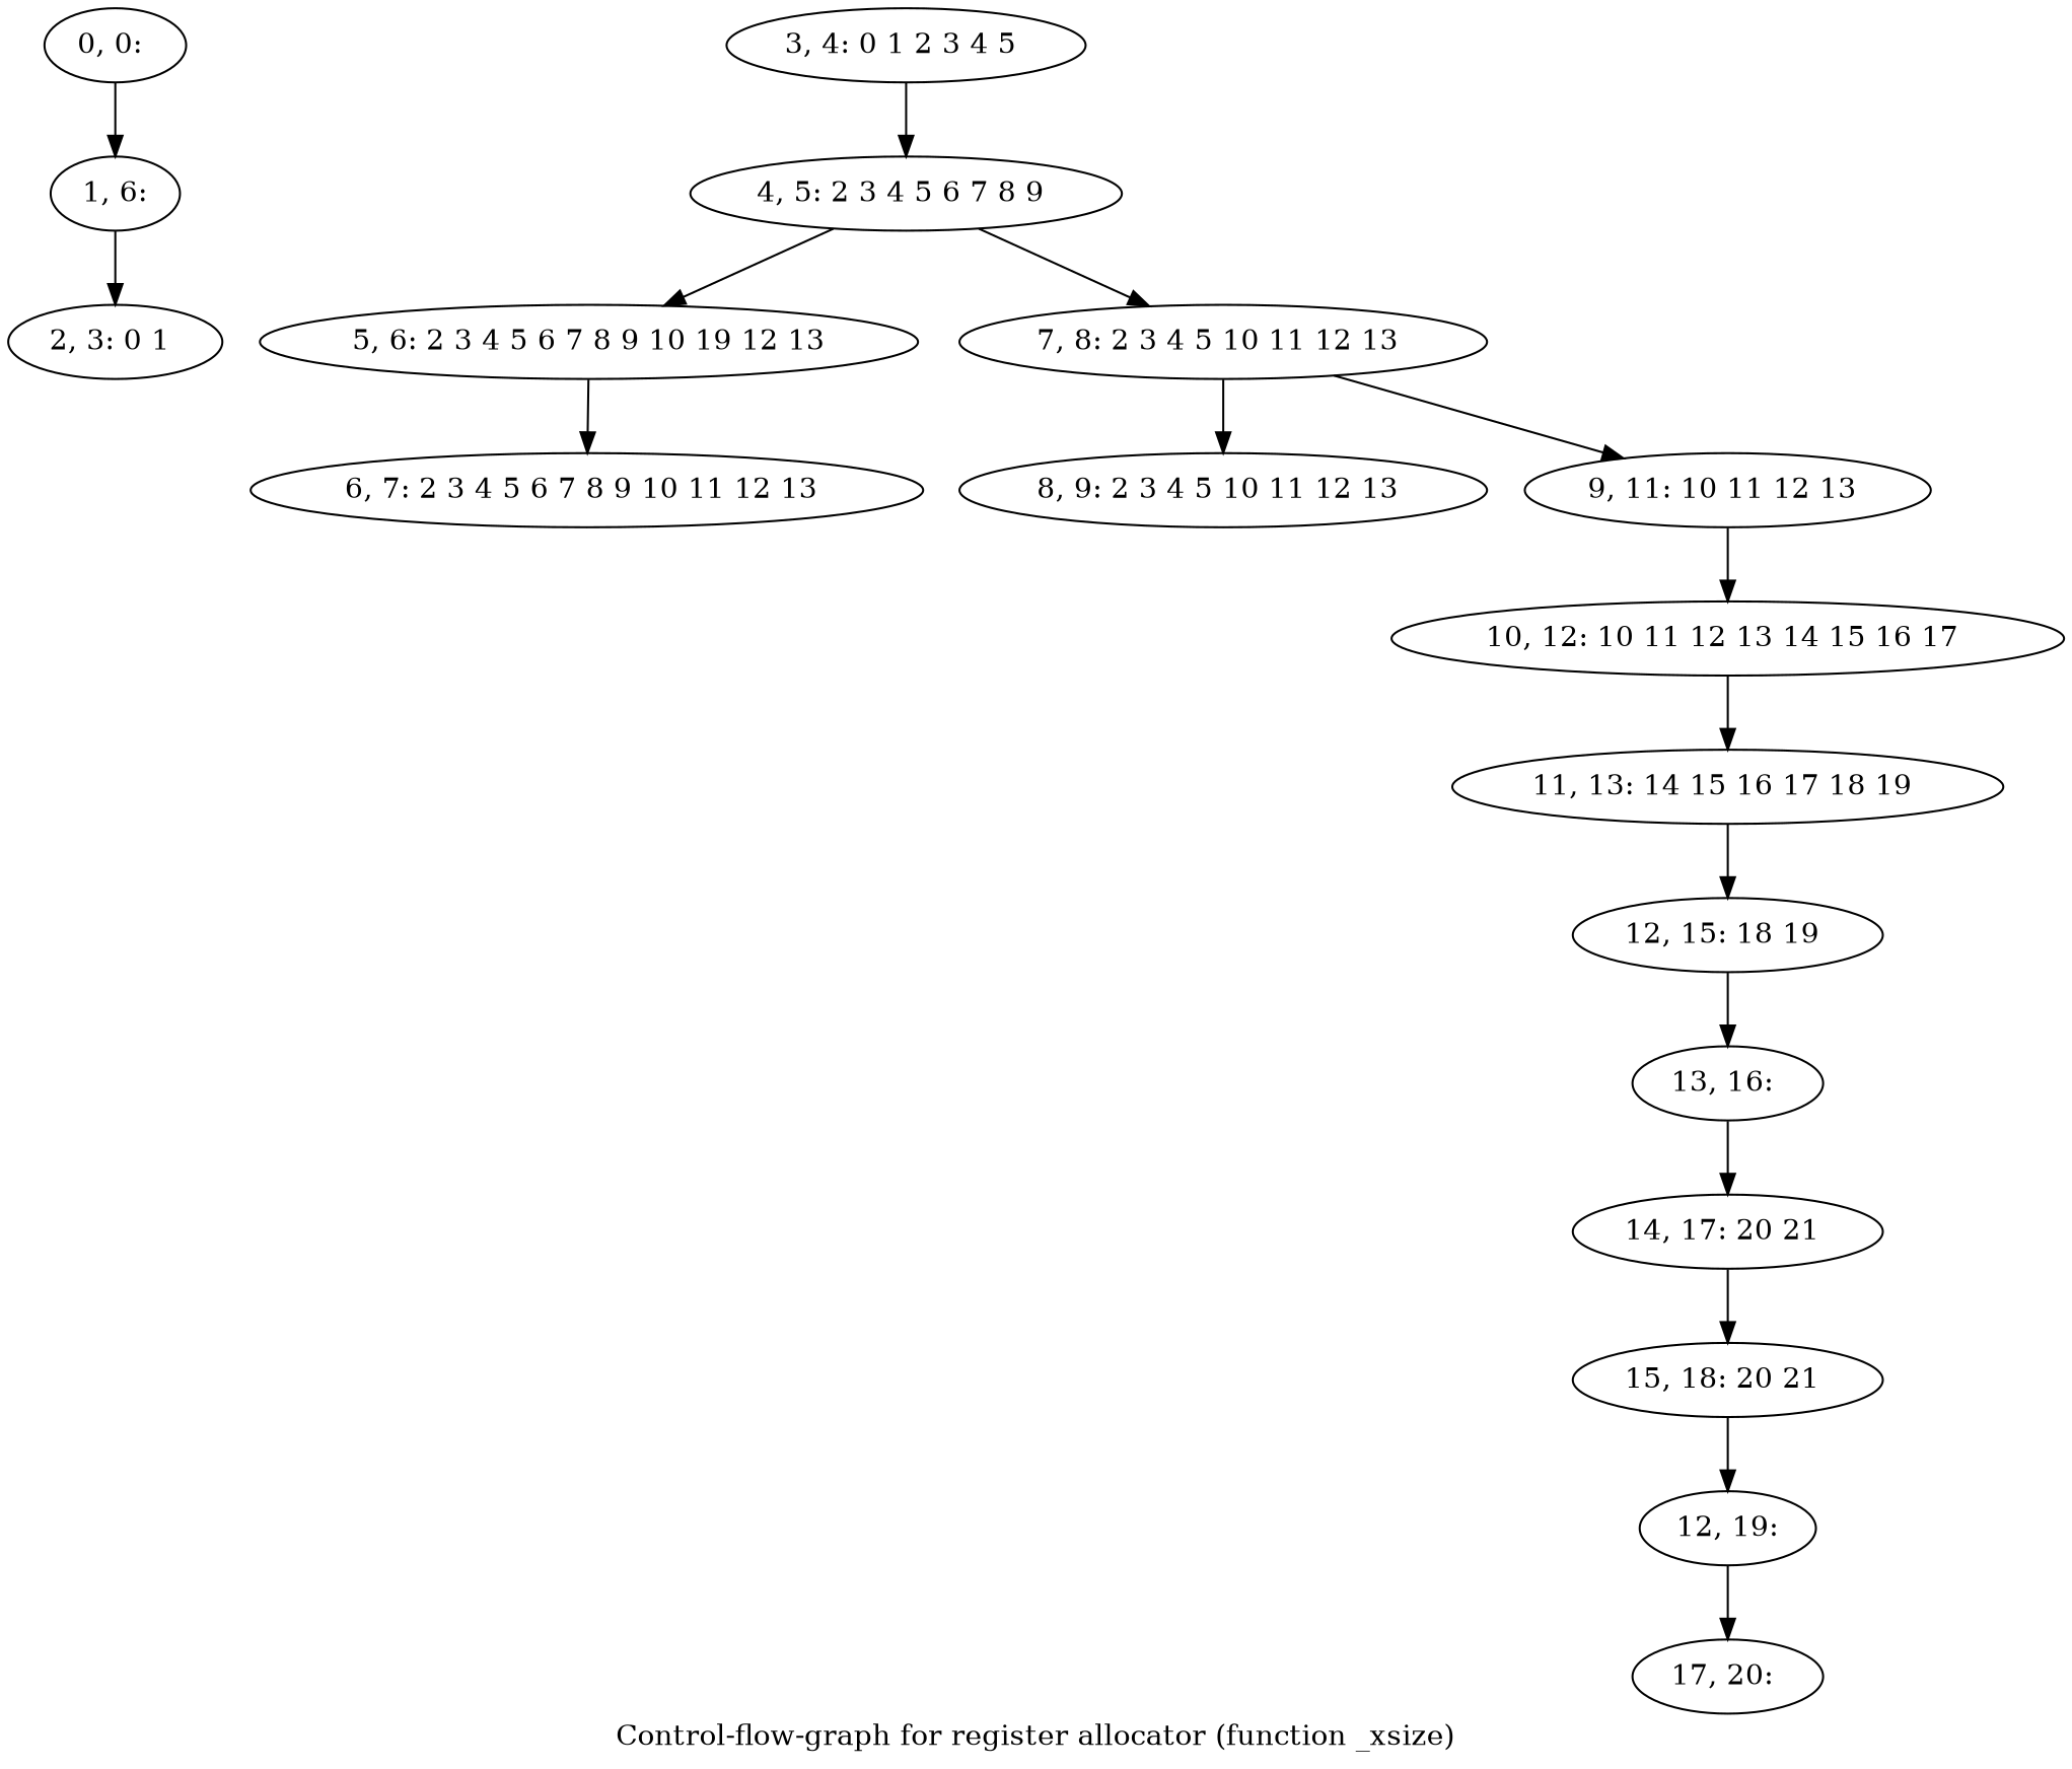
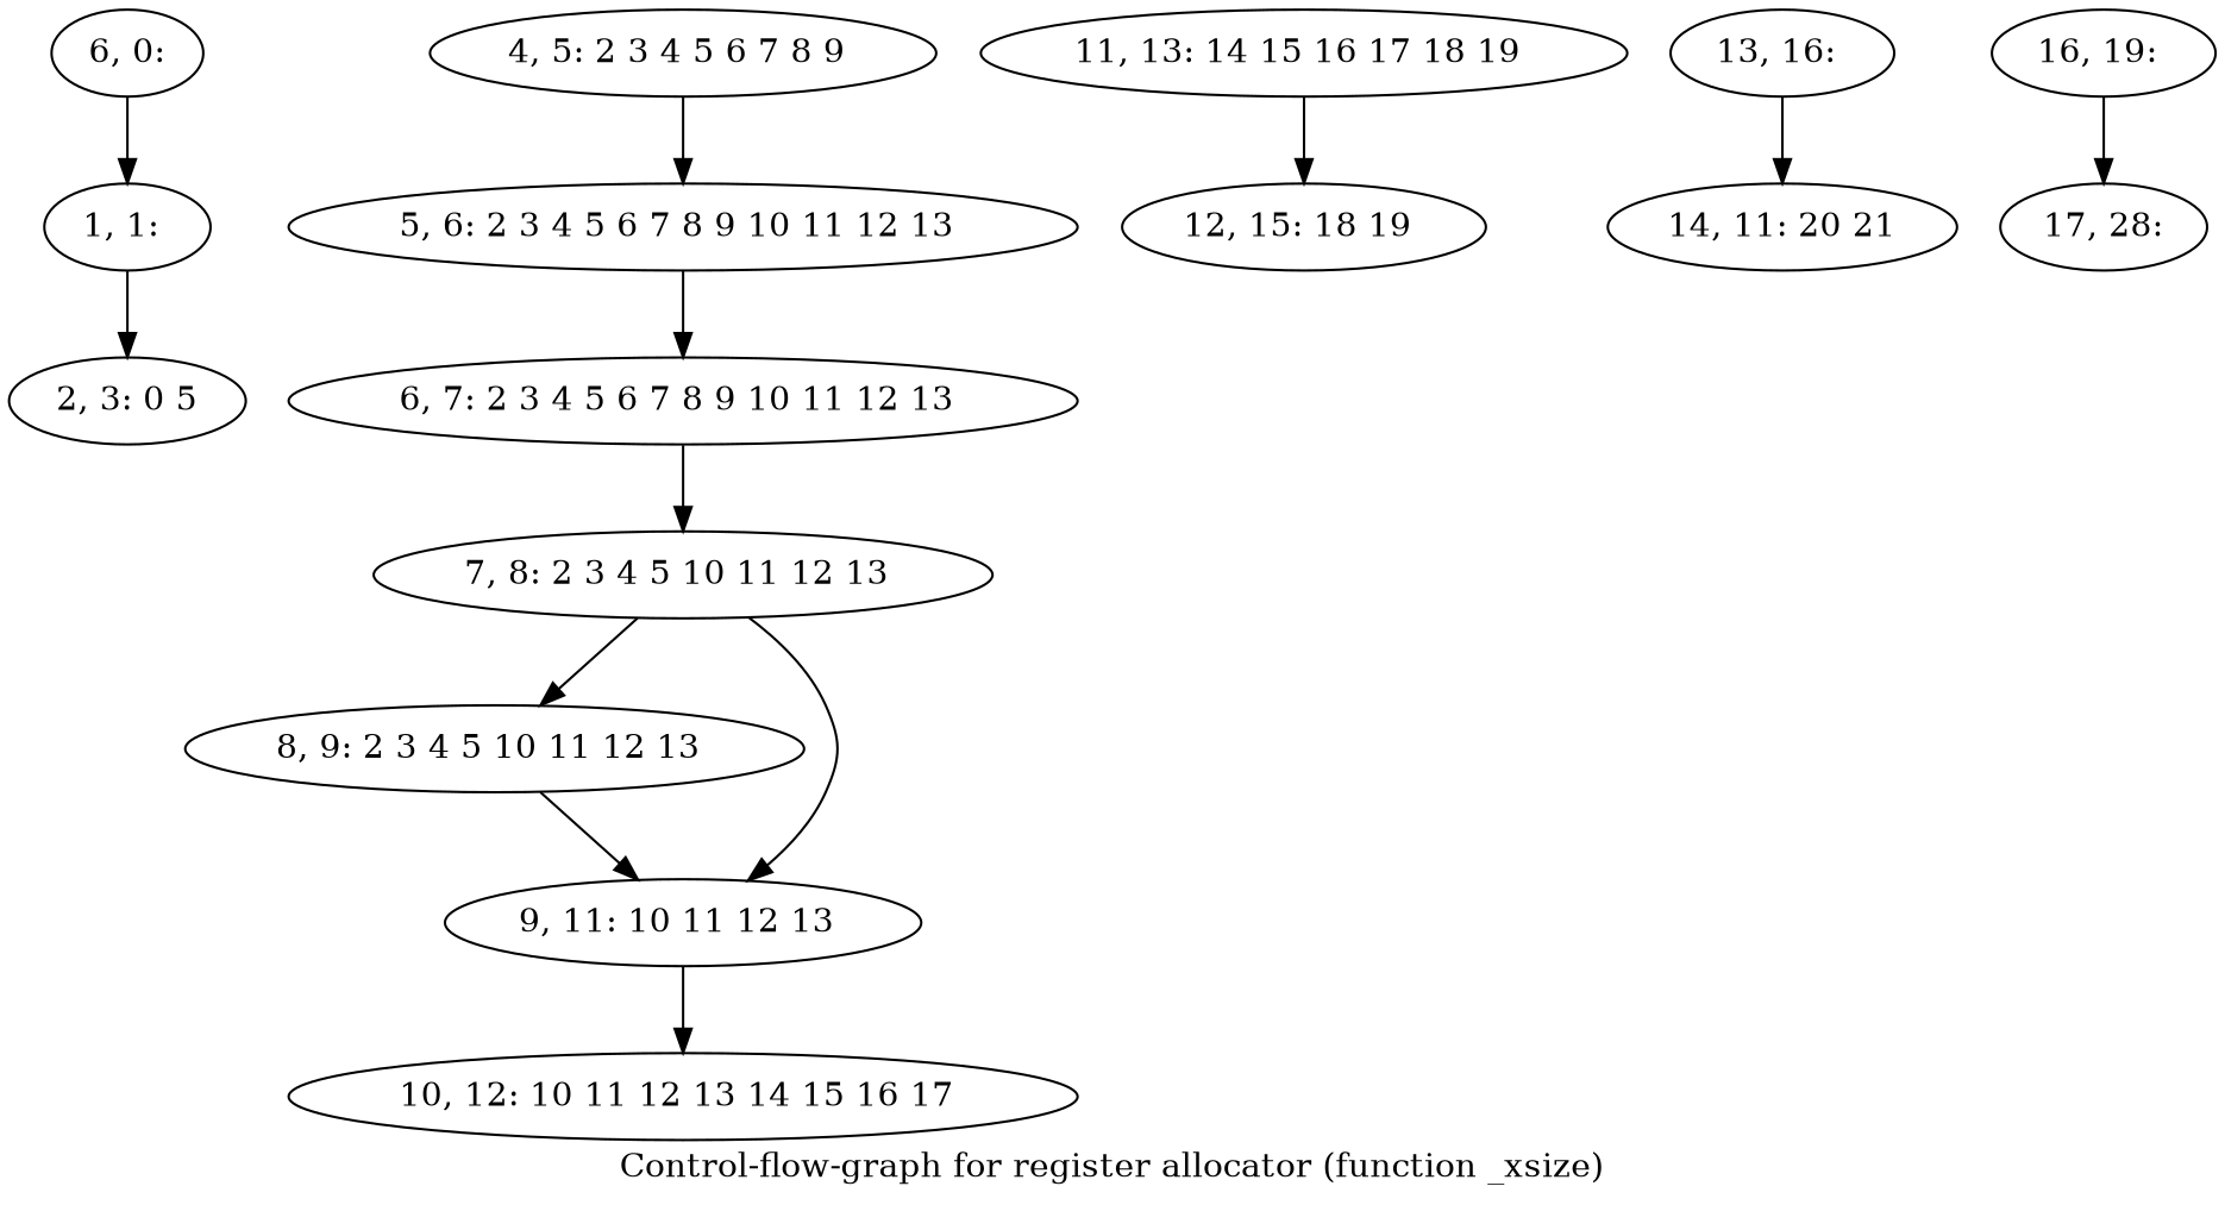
  digraph {
    label="Control-flow-graph for register allocator (function _xsize)"
-   n1 [label="0, 0: "]
-   n2 [label="1, 6:"]
-   n3 [label="2, 3: 0 1 "]
-   n4 [label="3, 4: 0 1 2 3 4 5 "]
+   n1 [label="6, 0:"]
+   n2 [label="1, 1: "]
+   n3 [label="2, 3: 0 5"]
    n5 [label="4, 5: 2 3 4 5 6 7 8 9 "]
-   n6 [label="5, 6: 2 3 4 5 6 7 8 9 10 19 12 13"]
+   n6 [label="5, 6: 2 3 4 5 6 7 8 9 10 11 12 13 "]
    n7 [label="6, 7: 2 3 4 5 6 7 8 9 10 11 12 13 "]
    n8 [label="7, 8: 2 3 4 5 10 11 12 13 "]
    n9 [label="8, 9: 2 3 4 5 10 11 12 13 "]
    n10 [label="9, 11: 10 11 12 13 "]
    n11 [label="10, 12: 10 11 12 13 14 15 16 17 "]
    n12 [label="11, 13: 14 15 16 17 18 19 "]
    n13 [label="12, 15: 18 19 "]
    n14 [label="13, 16: "]
-   n15 [label="14, 17: 20 21 "]
-   n16 [label="15, 18: 20 21 "]
-   n17 [label="12, 19:"]
-   n18 [label="17, 20: "]
+   n15 [label="14, 11: 20 21"]
+   n17 [label="16, 19: "]
+   n18 [label="17, 28:"]
    n1 -> n2
    n2 -> n3
-   n4 -> n5
    n5 -> n6
    n6 -> n7
-   n5 -> n8
+   n7 -> n8
    n8 -> n9
    n8 -> n10
+   n9 -> n10
    n10 -> n11
-   n11 -> n12
    n12 -> n13
-   n13 -> n14
    n14 -> n15
-   n15 -> n16
-   n16 -> n17
    n17 -> n18
  }
